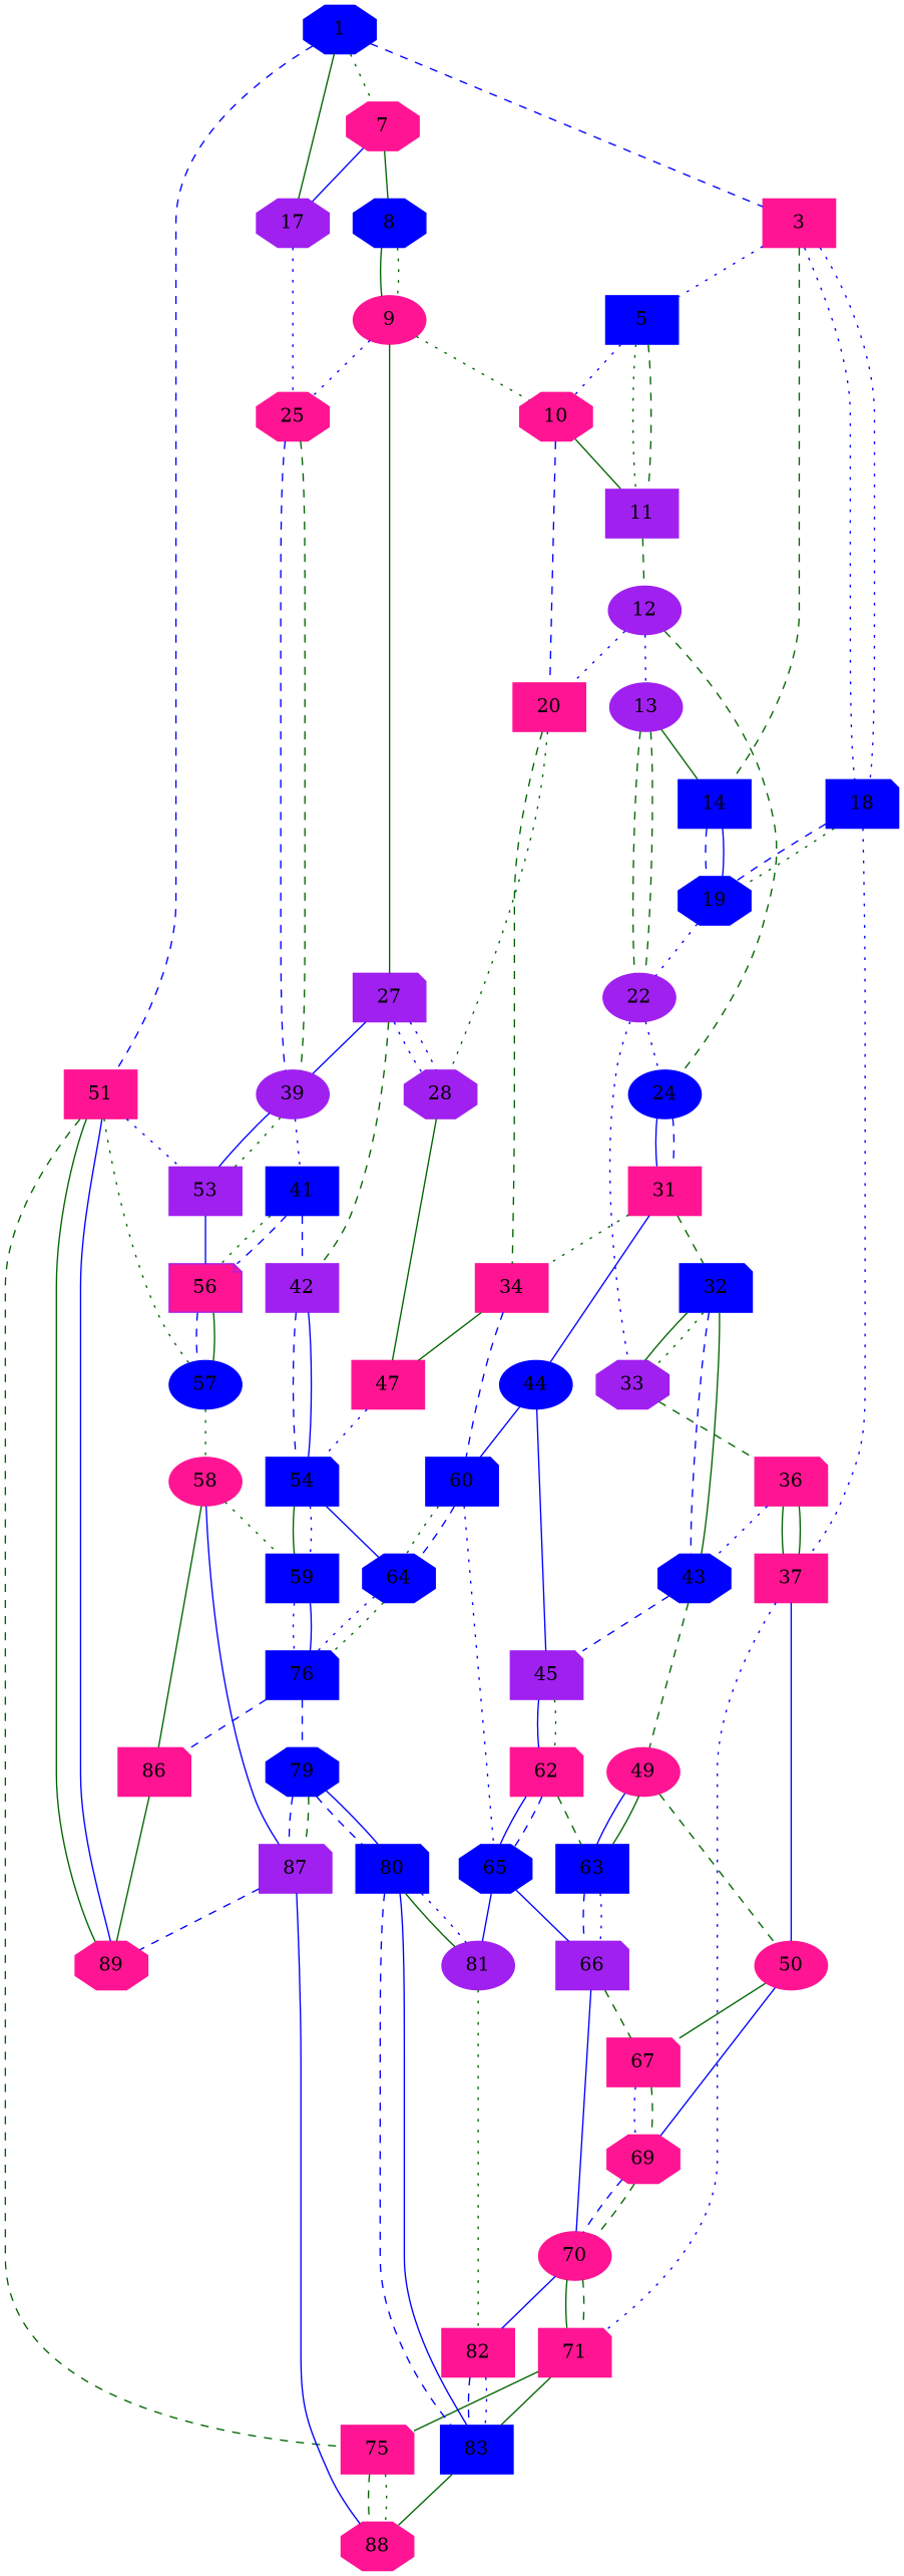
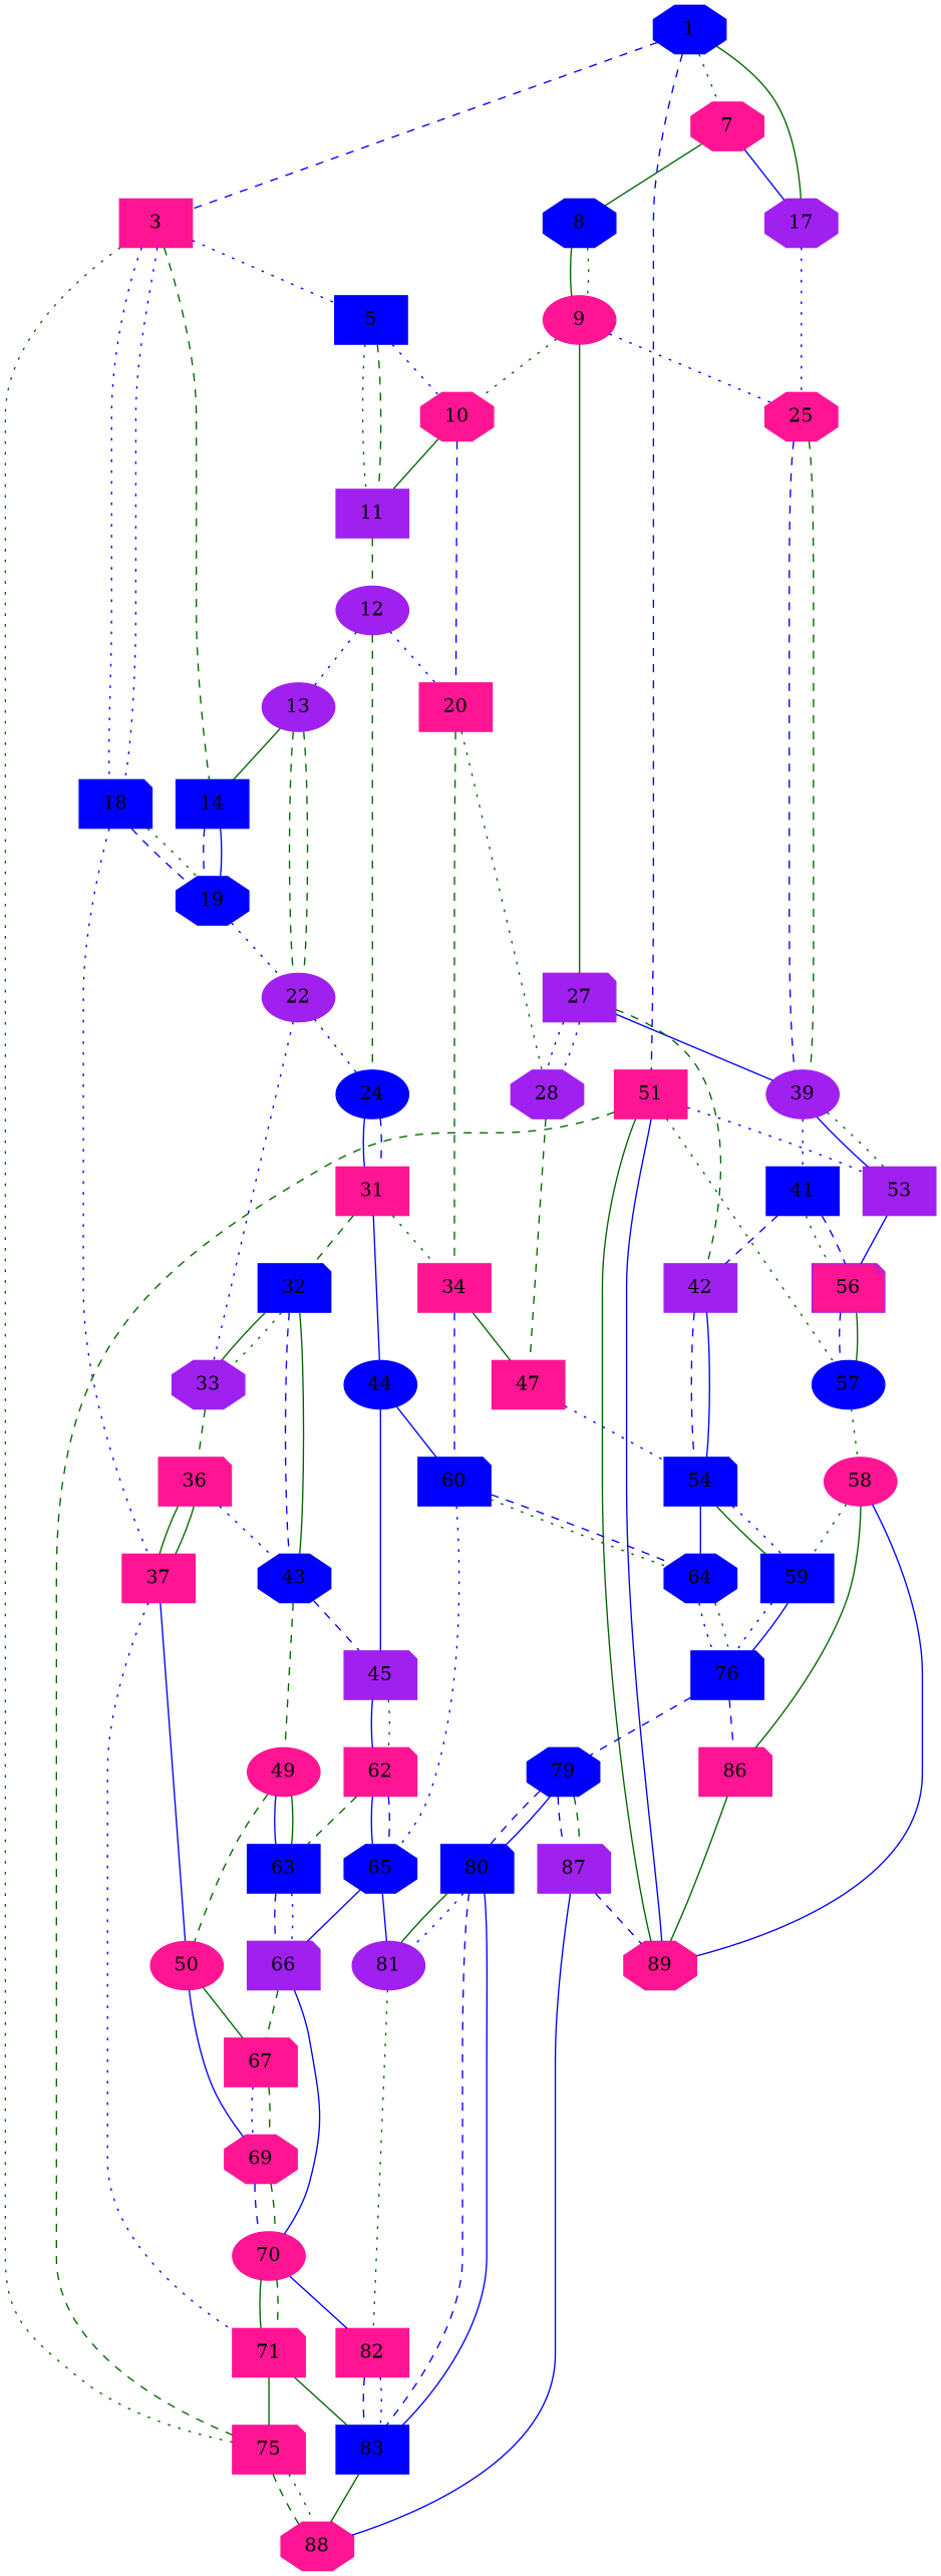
  graph {
    node [color=deeppink shape=box style=filled]
    edge [color=blue style=solid]
    1 [color=blue shape=octagon super="+2"]
    3 [super="+4"]
    7 [shape=octagon super="+16"]
    17 [color=purple shape=octagon]
    51 [super="+52"]
    5 [color=blue super="+6"]
    14 [color=blue]
    18 [color=blue shape=note]
    75 [shape=note]
    8 [color=blue shape=octagon]
    25 [shape=octagon]
    53 [color=purple]
    57 [color=blue shape=ellipse]
    89 [shape=octagon super="+90"]
    10 [shape=octagon super="+15"]
    11 [color=purple]
    19 [color=blue shape=octagon]
    37 [super="+38"]
    88 [shape=octagon]
    20 [super="+30"]
    12 [color=purple shape=ellipse super="+21"]
    9 [shape=ellipse super="+26"]
    27 [color=purple shape=note]
    39 [color=purple shape=ellipse super="+40"]
    28 [color=purple shape=octagon super="+29"]
    42 [color=purple]
    34 [super="+48"]
    13 [color=purple shape=ellipse]
    24 [color=blue shape=ellipse]
    22 [color=purple shape=ellipse super="+23"]
    31 [super="+35"]
    33 [color=purple shape=octagon]
    50 [shape=ellipse super="+68"]
    71 [shape=note super="+74"]
    47
    60 [color=blue shape=note super="+61"]
    36 [shape=note]
    32 [color=blue shape=note]
    44 [color=blue shape=ellipse]
    41 [color=blue]
    54 [color=blue shape=note super="+55"]
    43 [color=blue shape=octagon super="+46"]
    45 [color=purple shape=note]
    49 [shape=ellipse]
    64 [color=blue shape=octagon]
    65 [color=blue shape=octagon super="+72"]
    67 [shape=note]
    69 [shape=octagon]
    83 [color=blue super="+84"]
    56 [color=purple fillcolor=deeppink shape=note]
    59 [color=blue]
    62 [shape=note]
    63 [color=blue]
    66 [color=purple shape=note super="+73"]
    70 [shape=ellipse super="+77"]
    58 [shape=ellipse super="+85"]
    76 [color=blue shape=note super="+78"]
    86 [shape=note]
    79 [color=blue shape=octagon]
    81 [color=purple shape=ellipse]
    82
    80 [color=blue shape=note]
    87 [color=purple shape=note]
    1 -- 3 [style=dashed]
    1 -- 7 [color=darkgreen style=dotted]
    1 -- 17 [color=darkgreen]
    1 -- 51 [style=dashed]
    3 -- 5 [style=dotted]
    3 -- 14 [color=darkgreen style=dashed]
    3 -- 18 [style=dotted]
    3 -- 18 [style=dotted]
+   3 -- 75 [color=darkgreen style=dotted]
    7 -- 17
    7 -- 8 [color=darkgreen weight=2]
    17 -- 25 [style=dotted]
    51 -- 75 [color=darkgreen style=dashed]
    51 -- 53 [style=dotted]
    51 -- 57 [color=darkgreen style=dotted]
    51 -- 89 [color=darkgreen]
    51 -- 89
    5 -- 10 [style=dotted]
    5 -- 11 [color=darkgreen style=dotted]
    5 -- 11 [color=darkgreen style=dashed]
    14 -- 19 [style=dashed]
    14 -- 19
    18 -- 19 [style=dashed]
    18 -- 19 [color=darkgreen style=dotted]
    18 -- 37 [style=dotted]
    75 -- 88 [color=darkgreen style=dashed]
    75 -- 88 [color=darkgreen style=dotted]
    8 -- 9 [color=darkgreen]
    8 -- 9 [color=darkgreen style=dotted]
    25 -- 39 [style=dashed]
    25 -- 39 [color=darkgreen style=dashed]
    53 -- 56
    57 -- 58 [color=darkgreen style=dotted]
    10 -- 11 [color=darkgreen]
    10 -- 20 [style=dashed]
    11 -- 12 [color=darkgreen style=dashed]
    19 -- 22 [style=dotted]
    37 -- 50
    37 -- 71 [style=dotted]
    20 -- 28 [color=darkgreen style=dotted]
    20 -- 34 [color=darkgreen style=dashed]
    12 -- 20 [style=dotted]
    12 -- 13 [style=dotted]
    12 -- 24 [color=darkgreen style=dashed]
    9 -- 25 [style=dotted]
    9 -- 10 [color=darkgreen style=dotted]
    9 -- 27 [color=darkgreen]
    27 -- 39
    27 -- 28 [style=dotted]
    27 -- 28 [style=dotted]
    27 -- 42 [color=darkgreen style=dashed]
    39 -- 53
    39 -- 53 [color=darkgreen style=dotted]
    39 -- 41 [style=dotted]
-   28 -- 47 [color=darkgreen]
+   28 -- 47 [color=darkgreen style=dashed]
    42 -- 54 [style=dashed]
    42 -- 54
    34 -- 47 [color=darkgreen]
    34 -- 60 [style=dashed]
    13 -- 14 [color=darkgreen]
    13 -- 22 [color=darkgreen style=dashed]
    13 -- 22 [color=darkgreen style=dashed]
    24 -- 31
    24 -- 31 [style=dashed]
    22 -- 24 [style=dotted]
    22 -- 33 [style=dotted]
    31 -- 34 [color=darkgreen style=dotted]
    31 -- 32 [color=darkgreen style=dashed]
    31 -- 44
    33 -- 36 [color=darkgreen style=dashed]
    50 -- 67 [color=darkgreen]
    50 -- 69
    71 -- 75 [color=darkgreen]
    71 -- 83 [color=darkgreen]
    47 -- 54 [style=dotted]
    60 -- 64 [color=darkgreen style=dotted]
    60 -- 64 [style=dashed]
    60 -- 65 [style=dotted]
    36 -- 37 [color=darkgreen]
    36 -- 37 [color=darkgreen]
    36 -- 43 [style=dotted]
    32 -- 33 [color=darkgreen]
    32 -- 33 [color=darkgreen style=dotted]
    32 -- 43 [style=dashed]
    32 -- 43 [color=darkgreen]
    44 -- 60
    44 -- 45
    41 -- 42 [style=dashed]
    41 -- 56 [color=darkgreen style=dotted]
    41 -- 56 [style=dashed]
    54 -- 64
    54 -- 59 [color=darkgreen]
    54 -- 59 [style=dotted]
    43 -- 45 [style=dashed]
    43 -- 49 [color=darkgreen style=dashed]
    45 -- 62
    45 -- 62 [color=darkgreen style=dotted]
    49 -- 50 [color=darkgreen style=dashed]
    49 -- 63
    49 -- 63 [color=darkgreen]
    64 -- 76 [style=dotted]
    64 -- 76 [color=darkgreen style=dotted]
    65 -- 66
    65 -- 81
    67 -- 69 [style=dotted]
    67 -- 69 [color=darkgreen style=dashed]
    69 -- 70 [style=dashed]
    69 -- 70 [color=darkgreen style=dashed]
    83 -- 88 [color=darkgreen]
    56 -- 57 [style=dashed]
    56 -- 57 [color=darkgreen]
    59 -- 76 [style=dotted]
    59 -- 76
    62 -- 65
    62 -- 65 [style=dashed]
    62 -- 63 [color=darkgreen style=dashed]
    63 -- 66 [style=dashed]
    63 -- 66 [style=dotted]
    66 -- 67 [color=darkgreen style=dashed]
    66 -- 70
    70 -- 71 [color=darkgreen]
    70 -- 71 [color=darkgreen style=dashed]
    70 -- 82
-   58 -- 87
+   58 -- 89
    58 -- 59 [color=darkgreen style=dotted]
    58 -- 86 [color=darkgreen]
    76 -- 86 [style=dashed]
    76 -- 79 [style=dashed]
    86 -- 89 [color=darkgreen]
    79 -- 80 [style=dashed]
    79 -- 80
    79 -- 87 [style=dashed]
    79 -- 87 [color=darkgreen style=dashed]
    81 -- 82 [color=darkgreen style=dotted]
    82 -- 83 [style=dashed]
    82 -- 83 [style=dotted]
    80 -- 83 [style=dashed]
    80 -- 83
    80 -- 81 [color=darkgreen]
    80 -- 81 [style=dotted]
    87 -- 89 [style=dashed]
    87 -- 88
  }
